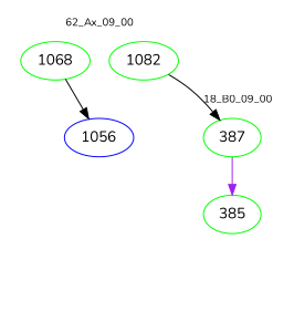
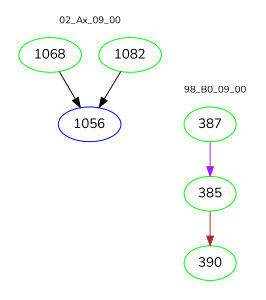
  digraph {
    fontname=Nunito
    node [color=green fontname=Nunito]
    edge [color=black fontname=Nunito]
    n1 [label=1082]
    n2 [color=blue label=1056]
    n3 [label=1068]
    n4 [label=387]
    n5 [label=385]
+   n6 [label=390]
    subgraph cluster_1 {
      color=white
      fontsize=10
-     label="62_Ax_09_00"
+     label="02_Ax_09_00"
      n1
      n2
      n3
    }
    subgraph cluster_2 {
      color=white
      fontsize=10
-     label="18_B0_09_00"
+     label="98_B0_09_00"
      n4
      n5
+     n6
    }
-   n1 -> n4
+   n1 -> n2
    n3 -> n2
    n4 -> n5 [color=purple]
+   n5 -> n6 [color=brown]
  }
